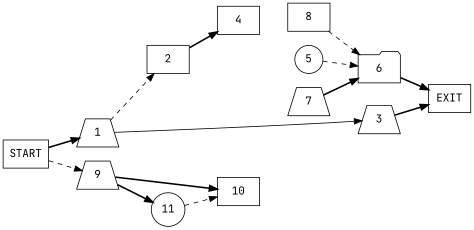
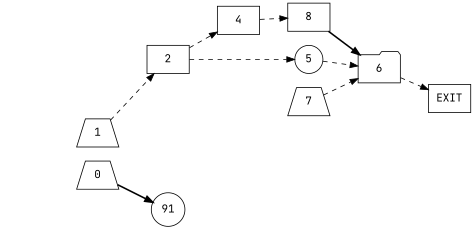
  digraph {
    fontname="JetBrains Mono"
    rankdir=LR
    node [fontname="JetBrains Mono" shape=box]
    edge [fontname="JetBrains Mono" style=bold]
-   n1 [label=START]
    1 [shape=trapezium]
-   9 [shape=trapezium]
+   9 [shape=trapezium label=0]
    2
-   3 [shape=trapezium]
-   10
-   11 [shape=circle]
+   11 [shape=circle label=91]
    n8 [label=EXIT]
    4
    5 [shape=circle]
    8
    6 [shape=folder]
    7 [shape=trapezium]
-   n1 -> 1
-   n1 -> 9 [style=dashed]
    1 -> 2 [style=dashed]
-   1 -> 3 [style=solid]
-   9 -> 10
    9 -> 11
-   2 -> 4
-   3 -> n8
-   11 -> 10 [style=dashed]
+   2 -> 4 [style=dashed]
+   2 -> 5 [style=dashed]
+   4 -> 8 [style=dashed]
    5 -> 6 [style=dashed]
-   8 -> 6 [style=dashed]
-   6 -> n8
-   7 -> 6
+   8 -> 6
+   6 -> n8 [style=dashed]
+   7 -> 6 [style=dashed]
  }
